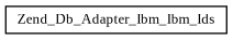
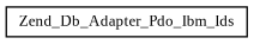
  digraph {
    rankdir=TB
    fontname="Liberation Serif"
-   n1 [color=black fillcolor=white fontname="Liberation Serif" fontsize=10 height=0.2 label=Zend_Db_Adapter_Ibm_Ibm_Ids shape=record style=filled width=0.4]
+   n1 [color=black fillcolor=white fontname="Liberation Serif" fontsize=10 height=0.2 label=Zend_Db_Adapter_Pdo_Ibm_Ids shape=record style=filled width=0.4]
  }
